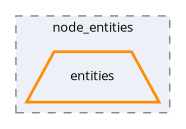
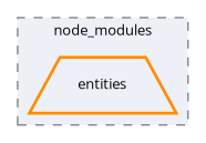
  digraph {
    compound=true
    fontname="Open Sans"
    n1 [color=darkorange fillcolor="#edf0f7" fontname="Open Sans" fontsize=10 height=0.2 label=entities shape=trapezium style="filled,bold" width=0.4]
    subgraph cluster_1 {
      bgcolor="#edf0f7"
      fontsize=10
-     label=node_entities
+     label=node_modules
      pencolor=grey50
      style="filled,dashed"
      n1
    }
  }
